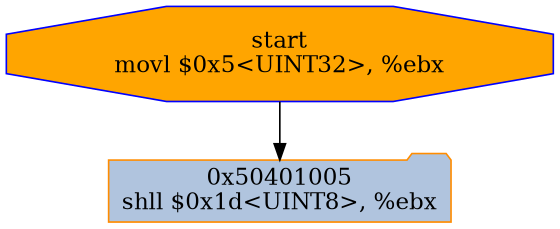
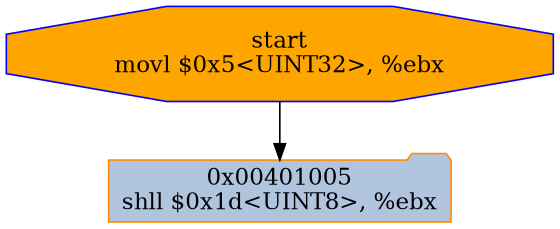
  digraph {
    node [style=filled]
    n1 [color=blue fillcolor=orange label="start\nmovl $0x5<UINT32>, %ebx" shape=octagon]
-   n2 [color=darkorange fillcolor=lightsteelblue label="0x50401005\nshll $0x1d<UINT8>, %ebx" shape=folder]
+   n2 [color=darkorange fillcolor=lightsteelblue label="0x00401005\nshll $0x1d<UINT8>, %ebx" shape=folder]
    n1 -> n2 [color="#000000" style=solid]
  }
